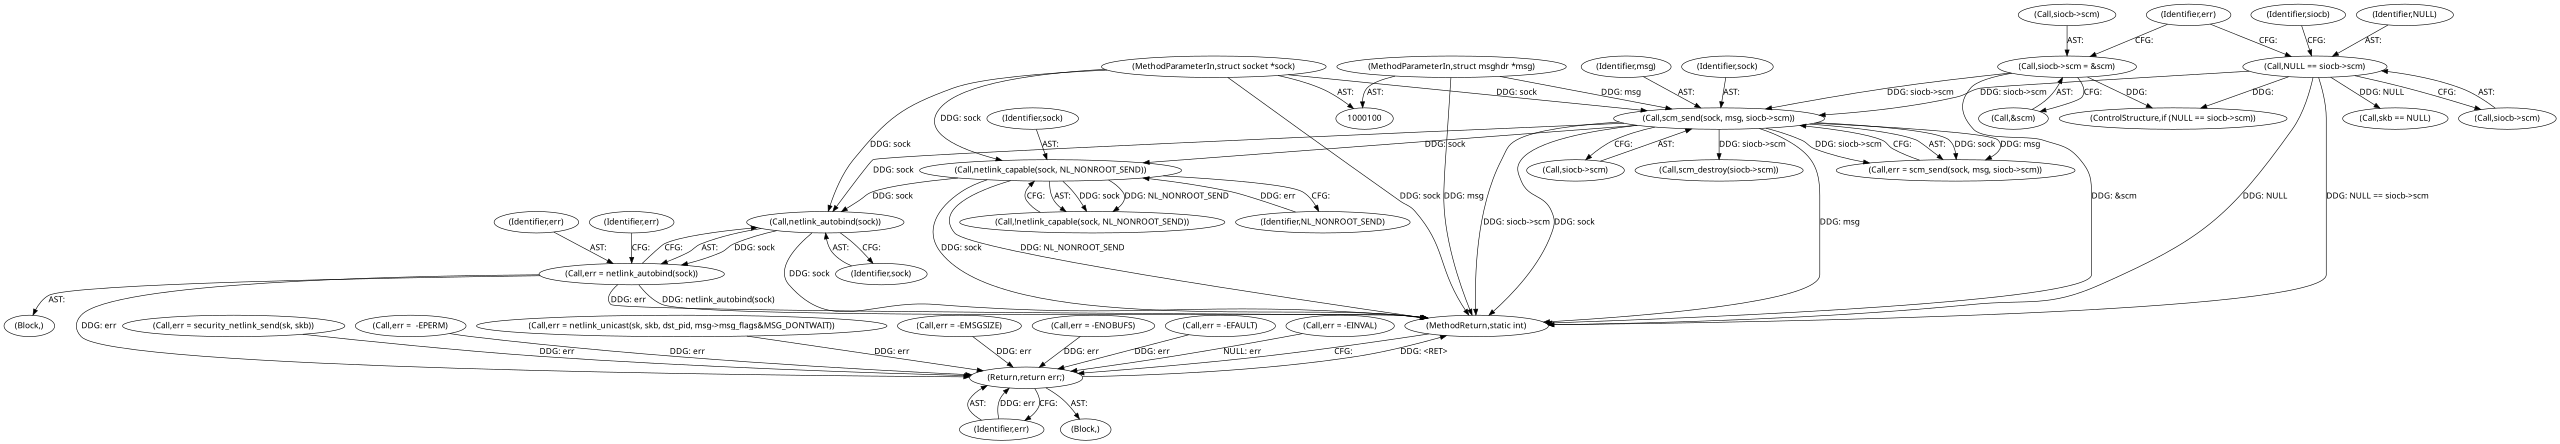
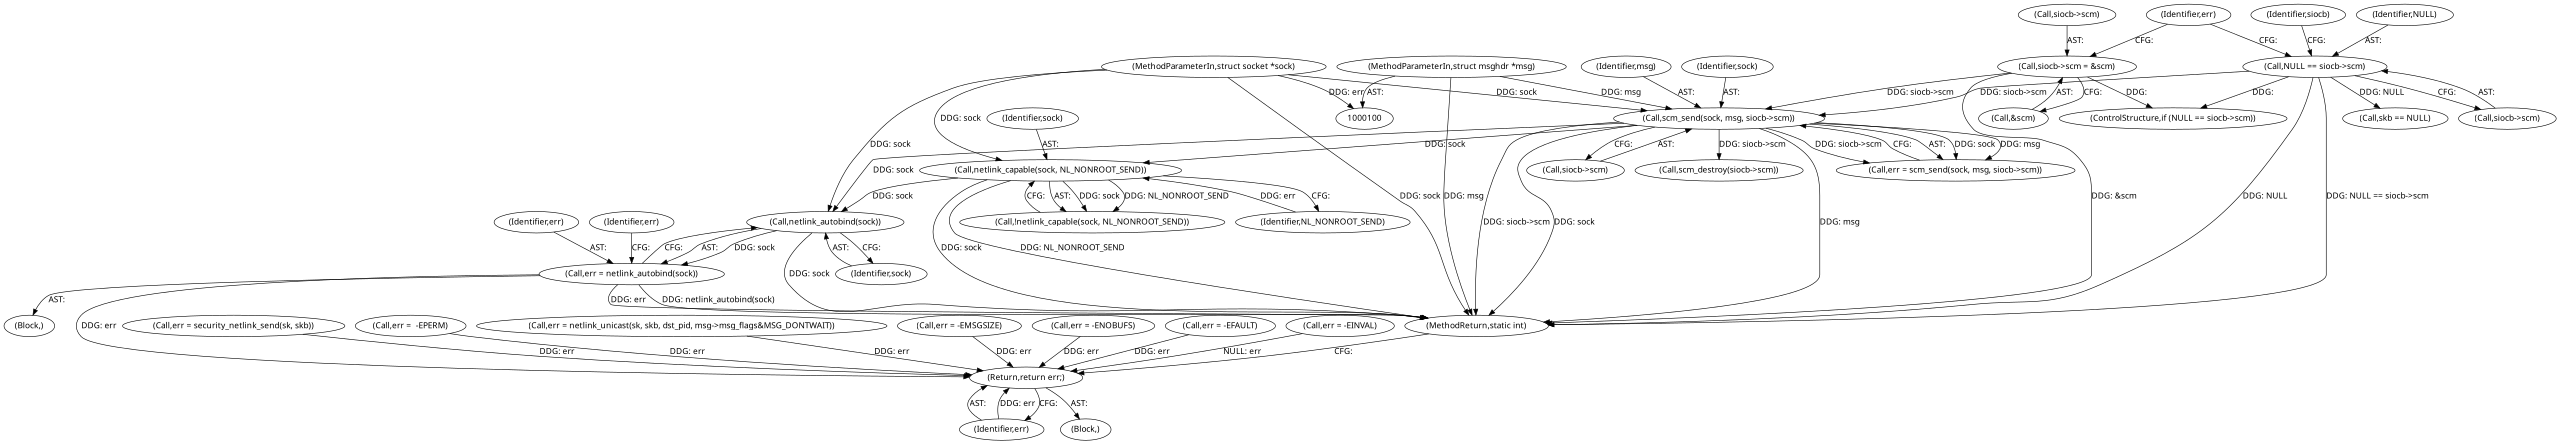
  digraph {
    fontname="Noto Sans"
    node [fontname="Noto Sans"]
    edge [fontname="Noto Sans"]
    n1 [label="(Call,netlink_autobind(sock))"]
    n2 [label="(Call,err = netlink_autobind(sock))"]
    n3 [label="(Identifier,sock)"]
    n4 [label="(MethodReturn,static int)"]
    n5 [label="(Return,return err;)"]
    n6 [label="(Block,)"]
    n7 [label="(Call,scm_send(sock, msg, siocb->scm))"]
    n8 [label="(Call,netlink_capable(sock, NL_NONROOT_SEND))"]
    n9 [label="(Call,siocb->scm)"]
    n10 [label="(Call,scm_destroy(siocb->scm))"]
    n11 [label="(Call,err = scm_send(sock, msg, siocb->scm))"]
    n12 [label="(Call,!netlink_capable(sock, NL_NONROOT_SEND))"]
    n13 [label="(Identifier,NL_NONROOT_SEND)"]
    n14 [label="(MethodParameterIn,struct socket *sock)"]
    1000100
    n16 [label="(MethodParameterIn,struct msghdr *msg)"]
    n17 [label="(Call,siocb->scm = &scm)"]
    n18 [label="(ControlStructure,if (NULL == siocb->scm))"]
    n19 [label="(Call,&scm)"]
    n20 [label="(Call,NULL == siocb->scm)"]
    n21 [label="(Call,skb == NULL)"]
    n22 [label="(Call,siocb->scm)"]
    n23 [label="(Identifier,err)"]
    n24 [label="(Block,)"]
    n25 [label="(Call,err = security_netlink_send(sk, skb))"]
    n26 [label="(Call,err =  -EPERM)"]
    n27 [label="(Identifier,sock)"]
    n28 [label="(Identifier,sock)"]
    n29 [label="(Identifier,err)"]
    n30 [label="(Identifier,msg)"]
    n31 [label="(Call,err = netlink_unicast(sk, skb, dst_pid, msg->msg_flags&MSG_DONTWAIT))"]
    n32 [label="(Call,err = -EMSGSIZE)"]
    n33 [label="(Call,err = -ENOBUFS)"]
    n34 [label="(Identifier,siocb)"]
    n35 [label="(Call,err = -EFAULT)"]
    n36 [label="(Call,siocb->scm)"]
    n37 [label="(Identifier,NULL)"]
    n38 [label="(Identifier,err)"]
    n39 [label="(Identifier,err)"]
    n40 [label="(Call,err = -EINVAL)"]
    n1 -> n2 [label="AST: "]
    n1 -> n2 [label="DDG: sock"]
    n1 -> n3 [label="CFG: "]
    n1 -> n4 [label="DDG: sock"]
    n2 -> n1 [label="CFG: "]
    n2 -> n4 [label="DDG: netlink_autobind(sock)"]
    n2 -> n4 [label="DDG: err"]
    n2 -> n5 [label="DDG: err"]
    n2 -> n6 [label="AST: "]
    n3 -> n1 [label="AST: "]
    n4 -> n5 [label="CFG: "]
-   n5 -> n4 [label="DDG: <RET>"]
    n5 -> n23 [label="CFG: "]
    n5 -> n24 [label="AST: "]
    n7 -> n1 [label="DDG: sock"]
    n7 -> n4 [label="DDG: siocb->scm"]
    n7 -> n4 [label="DDG: sock"]
    n7 -> n4 [label="DDG: msg"]
    n7 -> n8 [label="DDG: sock"]
    n7 -> n9 [label="CFG: "]
    n7 -> n10 [label="DDG: siocb->scm"]
    n7 -> n11 [label="AST: "]
    n7 -> n11 [label="DDG: sock"]
    n7 -> n11 [label="DDG: msg"]
    n7 -> n11 [label="DDG: siocb->scm"]
    n8 -> n1 [label="DDG: sock"]
    n8 -> n4 [label="DDG: NL_NONROOT_SEND"]
    n8 -> n4 [label="DDG: sock"]
    n8 -> n12 [label="AST: "]
    n8 -> n12 [label="DDG: sock"]
    n8 -> n12 [label="DDG: NL_NONROOT_SEND"]
    n8 -> n13 [label="CFG: "]
    n9 -> n7 [label="AST: "]
    n11 -> n7 [label="CFG: "]
    n12 -> n8 [label="CFG: "]
    n13 -> n8 [label="DDG: err"]
    n14 -> n1 [label="DDG: sock"]
    n14 -> n4 [label="DDG: sock"]
    n14 -> n7 [label="DDG: sock"]
    n14 -> n8 [label="DDG: sock"]
-   n14 -> 1000100 [label="AST: "]
+   n14 -> 1000100 [label="DDG: err"]
    n16 -> n4 [label="DDG: msg"]
    n16 -> n7 [label="DDG: msg"]
    n16 -> 1000100 [label="AST: "]
    n17 -> n4 [label="DDG: &scm"]
    n17 -> n7 [label="DDG: siocb->scm"]
    n17 -> n18 [label="DDG: "]
    n17 -> n19 [label="CFG: "]
    n19 -> n17 [label="AST: "]
    n20 -> n4 [label="DDG: NULL"]
    n20 -> n4 [label="DDG: NULL == siocb->scm"]
    n20 -> n7 [label="DDG: siocb->scm"]
    n20 -> n18 [label="DDG: "]
    n20 -> n21 [label="DDG: NULL"]
    n20 -> n22 [label="CFG: "]
    n22 -> n20 [label="AST: "]
    n23 -> n5 [label="AST: "]
    n23 -> n5 [label="DDG: err"]
    n25 -> n5 [label="DDG: err"]
    n26 -> n5 [label="DDG: err"]
    n27 -> n8 [label="AST: "]
    n28 -> n7 [label="AST: "]
    n29 -> n2 [label="CFG: "]
    n30 -> n7 [label="AST: "]
    n31 -> n5 [label="DDG: err"]
    n32 -> n5 [label="DDG: err"]
    n33 -> n5 [label="DDG: err"]
    n34 -> n20 [label="CFG: "]
    n35 -> n5 [label="DDG: err"]
    n36 -> n17 [label="AST: "]
    n37 -> n20 [label="AST: "]
    n38 -> n2 [label="AST: "]
    n39 -> n17 [label="CFG: "]
    n39 -> n20 [label="CFG: "]
    n40 -> n5 [label="NULL: err"]
  }
